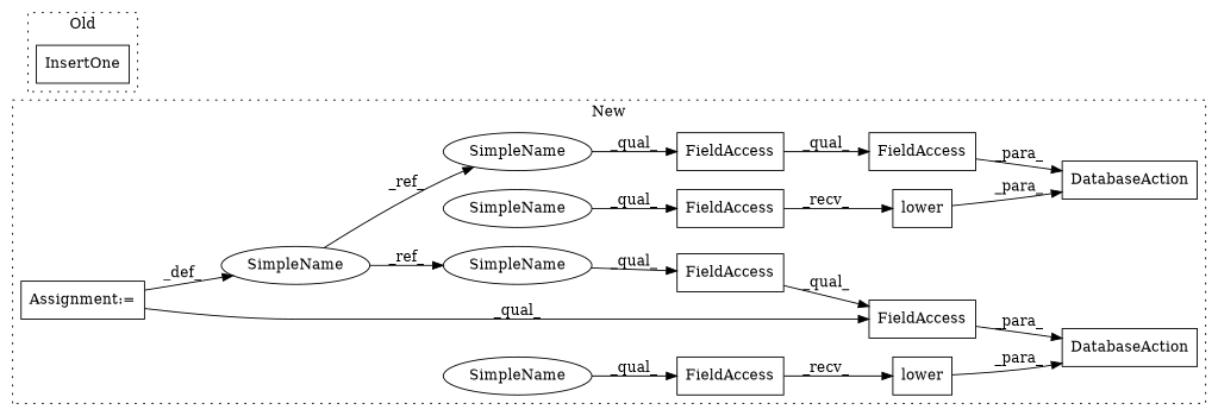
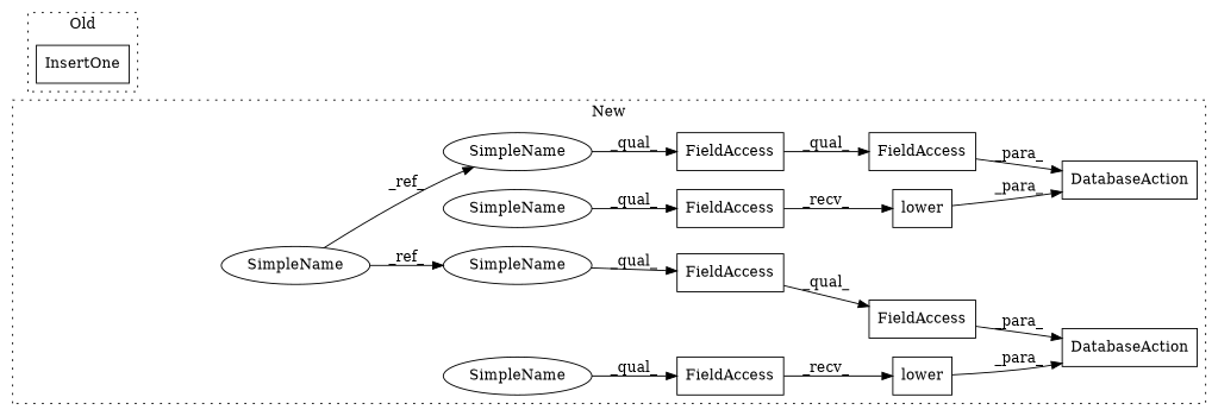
  digraph {
    rankdir=LR
    node [a=22 l=14 s=2242 shape=box]
    n1 [a=32 l="15,1" label=DatabaseAction s="2227,2302"]
    n2 [a=32 l=7 label=lower s=2290]
    n3 [l=32 label=FieldAccess]
    n4 [label=FieldAccess s=2275]
    n5 [label=FieldAccess s=2389]
    n6 [a=32 l=7 label=lower s=2404]
    n7 [a=32 l="15,1" label=DatabaseAction s="2341,2416"]
    n8 [l=22 label=FieldAccess]
    n9 [a=42 label=SimpleName s=2164 shape=ellipse]
    n10 [l=22 label=FieldAccess s=2356]
    n11 [l=32 label=FieldAccess s=2356]
-   n12 [a=7 label="Assignment:=" s=2164]
    n13 [a=42 label=SimpleName shape=ellipse]
    n14 [a=42 label=SimpleName s=2356 shape=ellipse]
    n15 [a=42 l=4 label=SimpleName s=2275 shape=ellipse]
    n16 [a=42 l=4 label=SimpleName s=2389 shape=ellipse]
    n17 [a=32 l="10,1" label=InsertOne s="2426,2446"]
    subgraph cluster_1 {
      label=New
      style=dotted
      n1
      n2
      n3
      n4
      n5
      n6
      n7
      n8
      n9
      n10
      n11
-     n12
      n13
      n14
      n15
      n16
    }
    subgraph cluster_2 {
      label=Old
      style=dotted
      n17
    }
    n2 -> n1 [label=_para_]
    n3 -> n1 [label=_para_]
    n4 -> n2 [label=_recv_]
    n5 -> n6 [label=_recv_]
    n6 -> n7 [label=_para_]
    n8 -> n3 [label=_qual_]
    n9 -> n13 [label=_ref_]
    n9 -> n14 [label=_ref_]
    n10 -> n11 [label=_qual_]
    n11 -> n7 [label=_para_]
-   n12 -> n9 [label=_def_]
-   n12 -> n11 [label=_qual_]
    n13 -> n8 [label=_qual_]
    n14 -> n10 [label=_qual_]
    n15 -> n4 [label=_qual_]
    n16 -> n5 [label=_qual_]
  }
